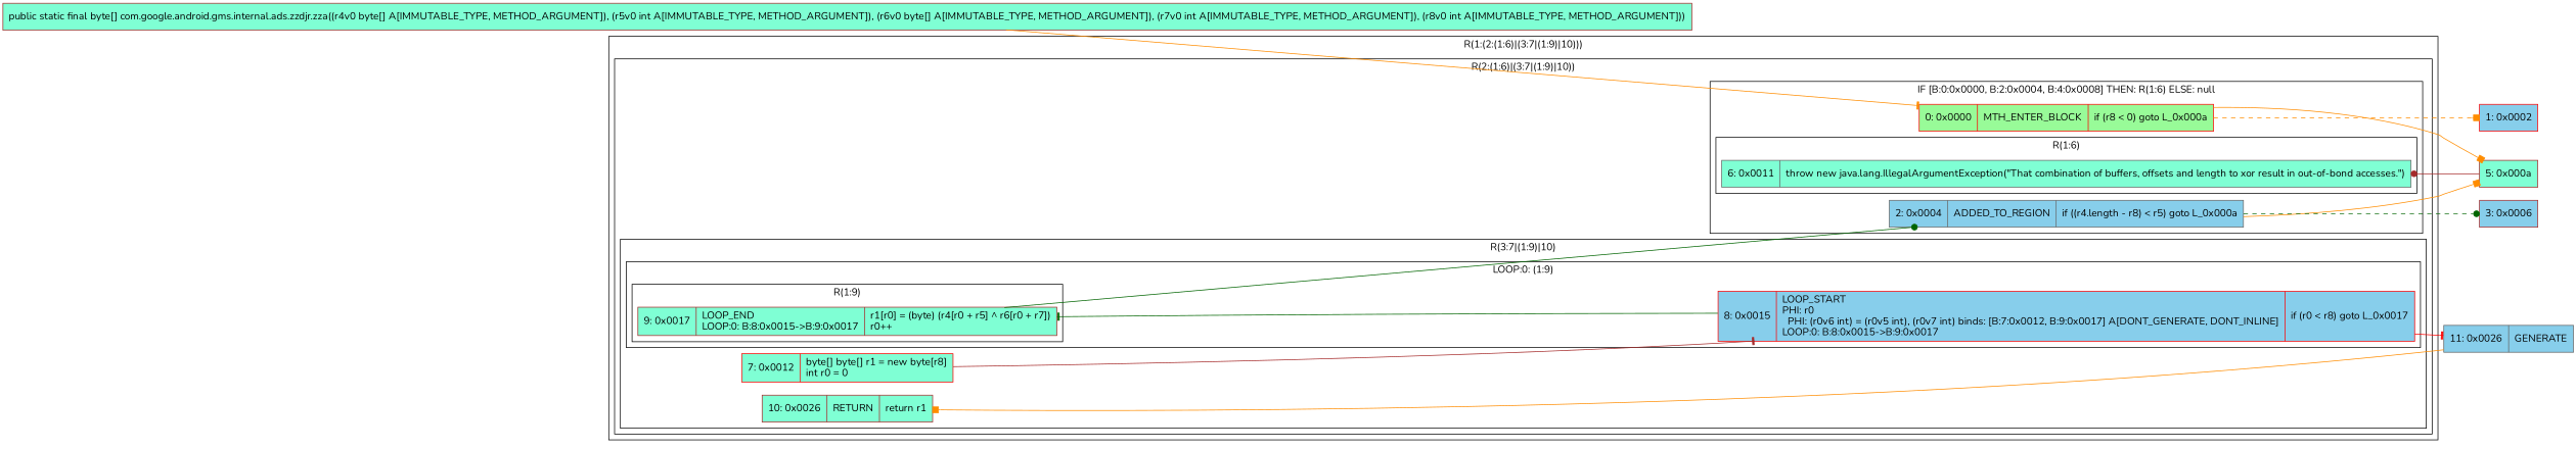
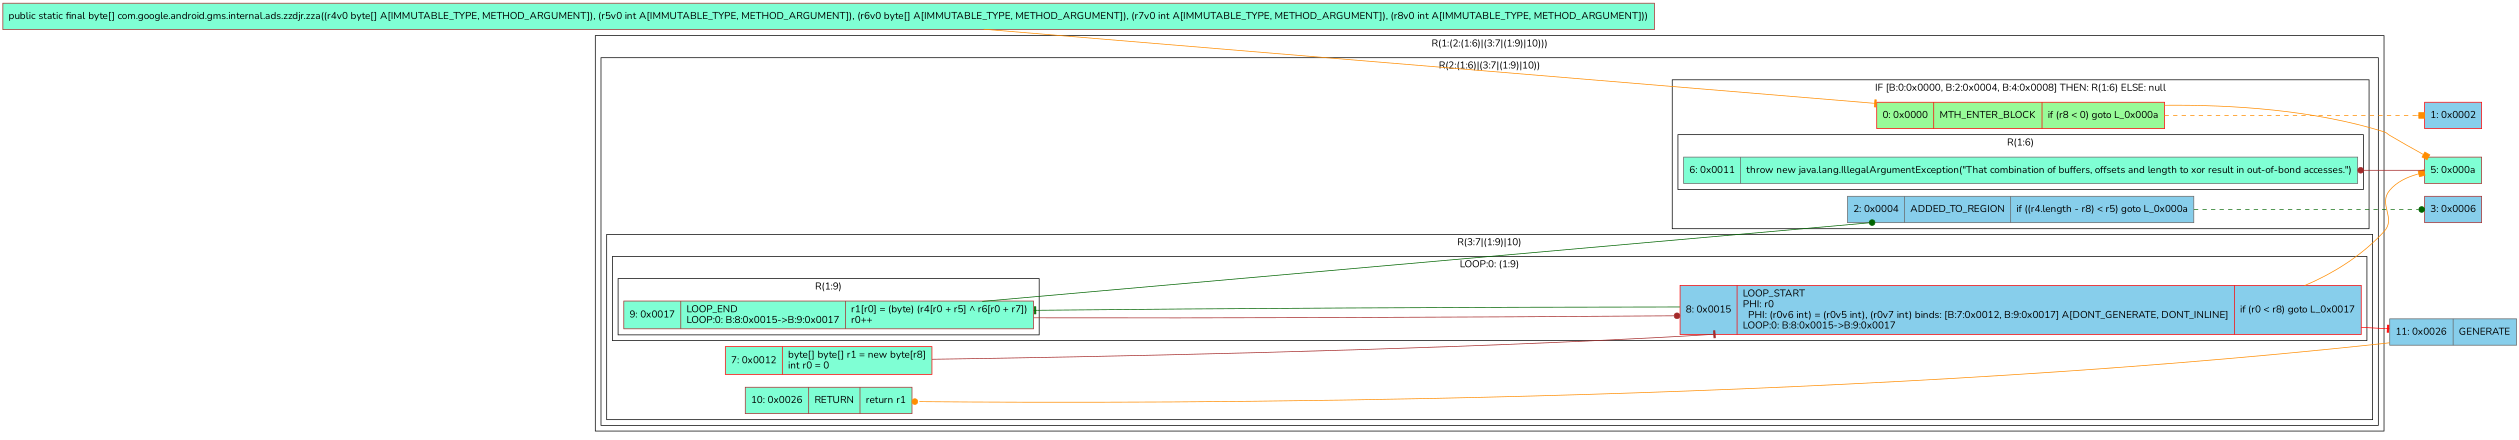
  digraph {
    fontname=Nunito
    rankdir=LR
    node [color=brown fillcolor=aquamarine fontname=Nunito shape=record style=filled]
    edge [arrowhead=box color=darkorange fontname=Nunito]
    n1 [color=gray40 label="{6\:\ 0x0011|throw new java.lang.IllegalArgumentException(\"That combination of buffers, offsets and length to xor result in out\-of\-bond accesses.\")\l}"]
    n2 [color=red fillcolor=palegreen label="{0\:\ 0x0000|MTH_ENTER_BLOCK\l|if (r8 \< 0) goto L_0x000a\l}"]
    n3 [color=gray40 fillcolor=skyblue label="{2\:\ 0x0004|ADDED_TO_REGION\l|if ((r4.length \- r8) \< r5) goto L_0x000a\l}"]
    n4 [label="{9\:\ 0x0017|LOOP_END\lLOOP:0: B:8:0x0015\-\>B:9:0x0017\l|r1[r0] = (byte) (r4[r0 + r5] ^ r6[r0 + r7])\lr0++\l}"]
    n5 [color=red fillcolor=skyblue label="{8\:\ 0x0015|LOOP_START\lPHI: r0 \l  PHI: (r0v6 int) = (r0v5 int), (r0v7 int) binds: [B:7:0x0012, B:9:0x0017] A[DONT_GENERATE, DONT_INLINE]\lLOOP:0: B:8:0x0015\-\>B:9:0x0017\l|if (r0 \< r8) goto L_0x0017\l}"]
    n6 [color=red label="{7\:\ 0x0012|byte[] byte[] r1 = new byte[r8]\lint r0 = 0\l}"]
    n7 [label="{10\:\ 0x0026|RETURN\l|return r1\l}"]
    n8 [color=red fillcolor=skyblue label="{1\:\ 0x0002}"]
    n9 [label="{5\:\ 0x000a}"]
    n10 [fillcolor=skyblue label="{3\:\ 0x0006}"]
    n11 [color=gray40 fillcolor=skyblue label="{11\:\ 0x0026|GENERATE\l}"]
    n12 [label="{public static final byte[] com.google.android.gms.internal.ads.zzdjr.zza((r4v0 byte[] A[IMMUTABLE_TYPE, METHOD_ARGUMENT]), (r5v0 int A[IMMUTABLE_TYPE, METHOD_ARGUMENT]), (r6v0 byte[] A[IMMUTABLE_TYPE, METHOD_ARGUMENT]), (r7v0 int A[IMMUTABLE_TYPE, METHOD_ARGUMENT]), (r8v0 int A[IMMUTABLE_TYPE, METHOD_ARGUMENT])) }"]
    subgraph cluster_1 {
      label="R(1:(2:(1:6)|(3:7|(1:9)|10)))"
      subgraph cluster_2 {
        label="R(2:(1:6)|(3:7|(1:9)|10))"
        subgraph cluster_3 {
          label="IF [B:0:0x0000, B:2:0x0004, B:4:0x0008] THEN: R(1:6) ELSE: null"
          n2
          n3
          subgraph cluster_4 {
            label="R(1:6)"
            n1
          }
        }
        subgraph cluster_5 {
          label="R(3:7|(1:9)|10)"
          n6
          n7
          subgraph cluster_6 {
            label="LOOP:0: (1:9)"
            n5
            subgraph cluster_7 {
              label="R(1:9)"
              n4
            }
          }
        }
      }
    }
    n2 -> n8 [style=dashed]
    n2 -> n9
-   n3 -> n9
+   n5 -> n9
    n3 -> n10 [arrowhead=dot color=darkgreen style=dashed]
    n4 -> n3 [arrowhead=dot color=darkgreen]
+   n4 -> n5 [arrowhead=dot color=brown]
    n5 -> n4 [arrowhead=tee color=darkgreen]
    n5 -> n11 [arrowhead=tee color=red style=solid]
    n6 -> n5 [arrowhead=tee color=brown]
    n9 -> n1 [arrowhead=dot color=brown]
-   n11 -> n7
+   n11 -> n7 [arrowhead=dot]
    n12 -> n2 [arrowhead=tee]
  }
